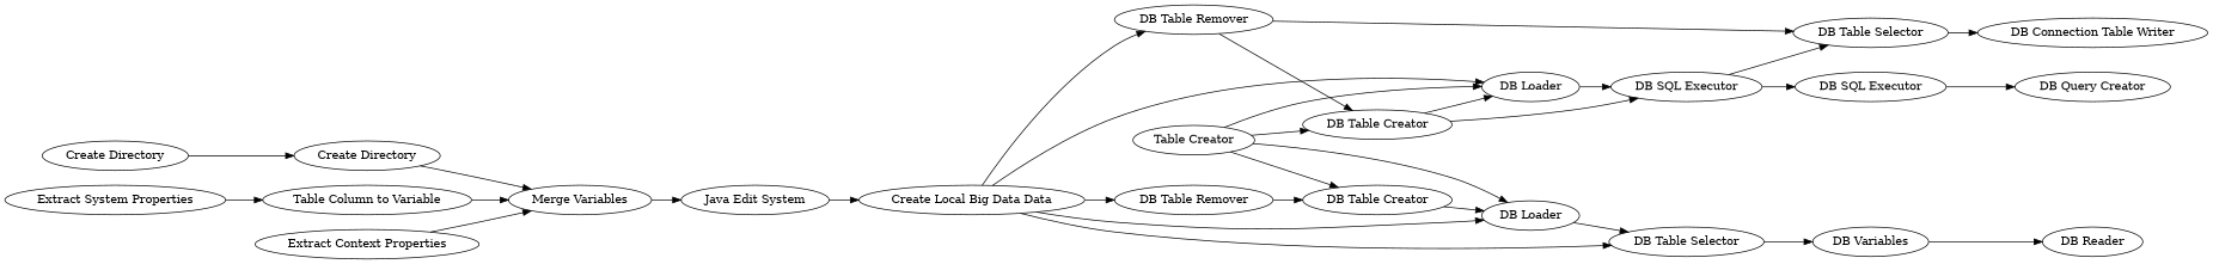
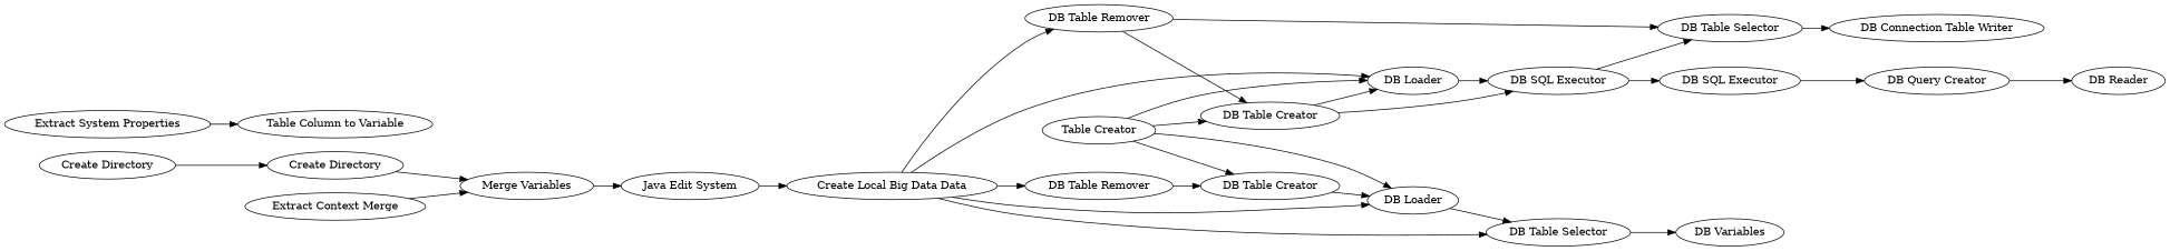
  digraph {
    rankdir=LR
    n1 [label="Table Creator"]
    n2 [label="DB Loader"]
    n3 [label="DB Loader"]
    n4 [label="DB Table Creator"]
    n5 [label="DB Table Creator"]
    n6 [label="DB SQL Executor"]
    n7 [label="DB Table Selector"]
    n8 [label="DB Table Selector"]
    n9 [label="DB SQL Executor"]
    n10 [label="DB Variables"]
    n11 [label="DB Reader"]
    n12 [label="Create Local Big Data Data"]
    n13 [label="DB Table Remover"]
    n14 [label="DB Table Remover"]
    n15 [label="DB Connection Table Writer"]
    n16 [label="DB Query Creator"]
    n17 [label="Create Directory"]
    n18 [label="Merge Variables"]
    n19 [label="Java Edit System"]
    n20 [label="Create Directory"]
    n21 [label="Extract System Properties"]
    n22 [label="Table Column to Variable"]
-   n23 [label="Extract Context Properties"]
+   n23 [label="Extract Context Merge"]
    n1 -> n2
    n1 -> n3
    n1 -> n4
    n1 -> n5
    n2 -> n6
    n3 -> n7
    n4 -> n3
    n5 -> n2
    n5 -> n6
    n6 -> n8
    n6 -> n9
    n7 -> n10
    n8 -> n15
    n9 -> n16
-   n10 -> n11
+   n16 -> n11
    n12 -> n2
    n12 -> n3
    n12 -> n7
    n12 -> n13
    n12 -> n14
    n13 -> n4
    n14 -> n5
    n14 -> n8
    n17 -> n18
    n18 -> n19
    n19 -> n12
    n20 -> n17
    n21 -> n22
-   n22 -> n18
    n23 -> n18
  }
